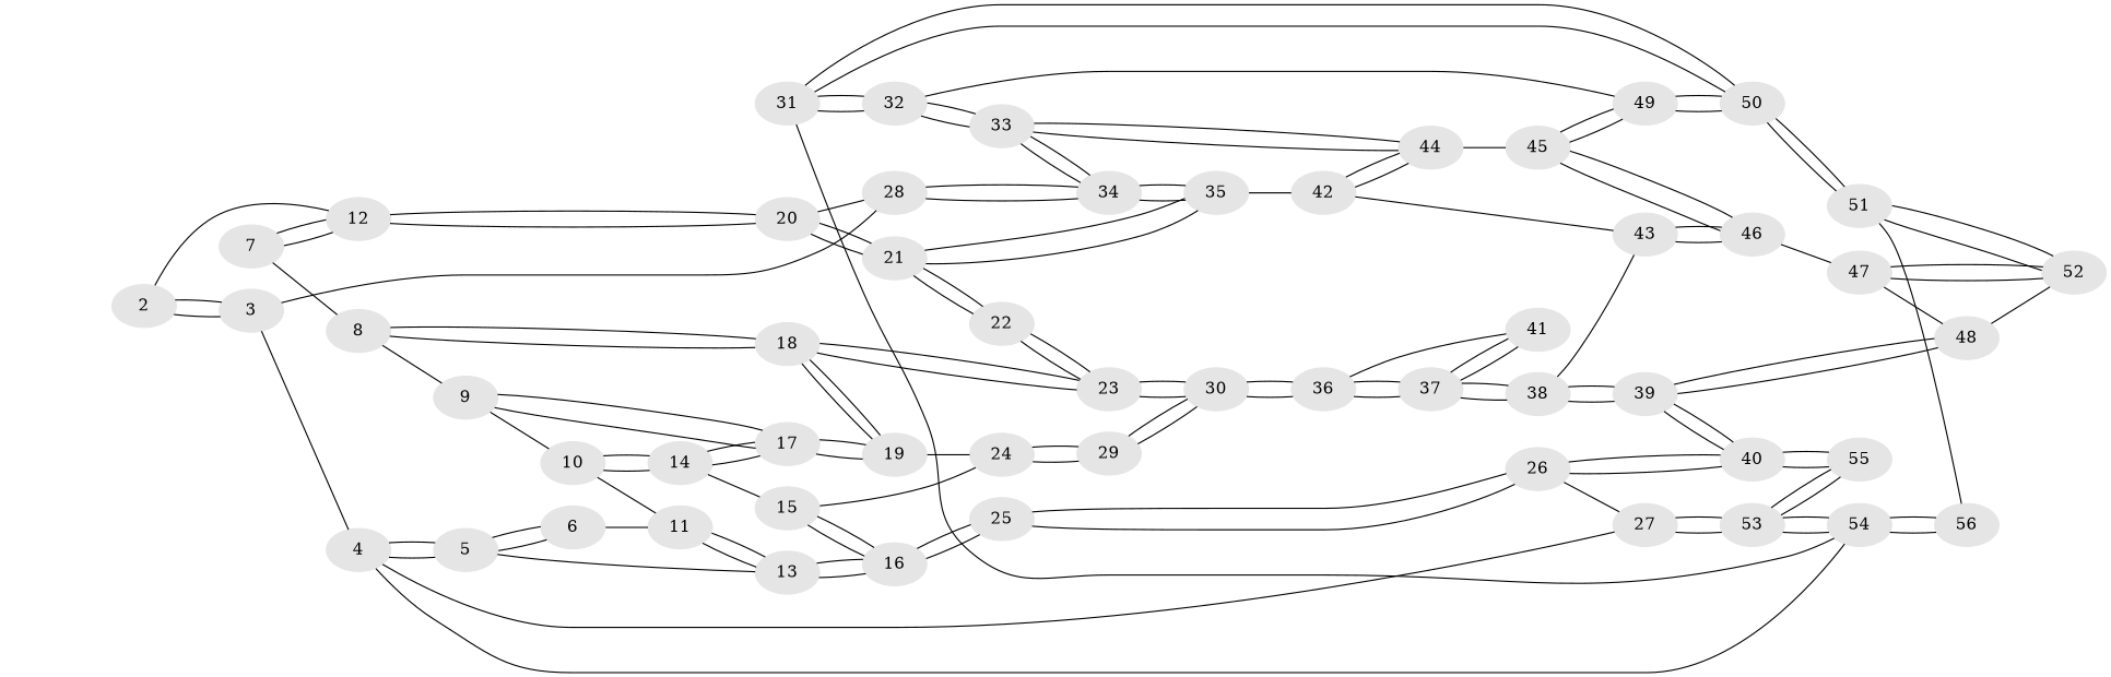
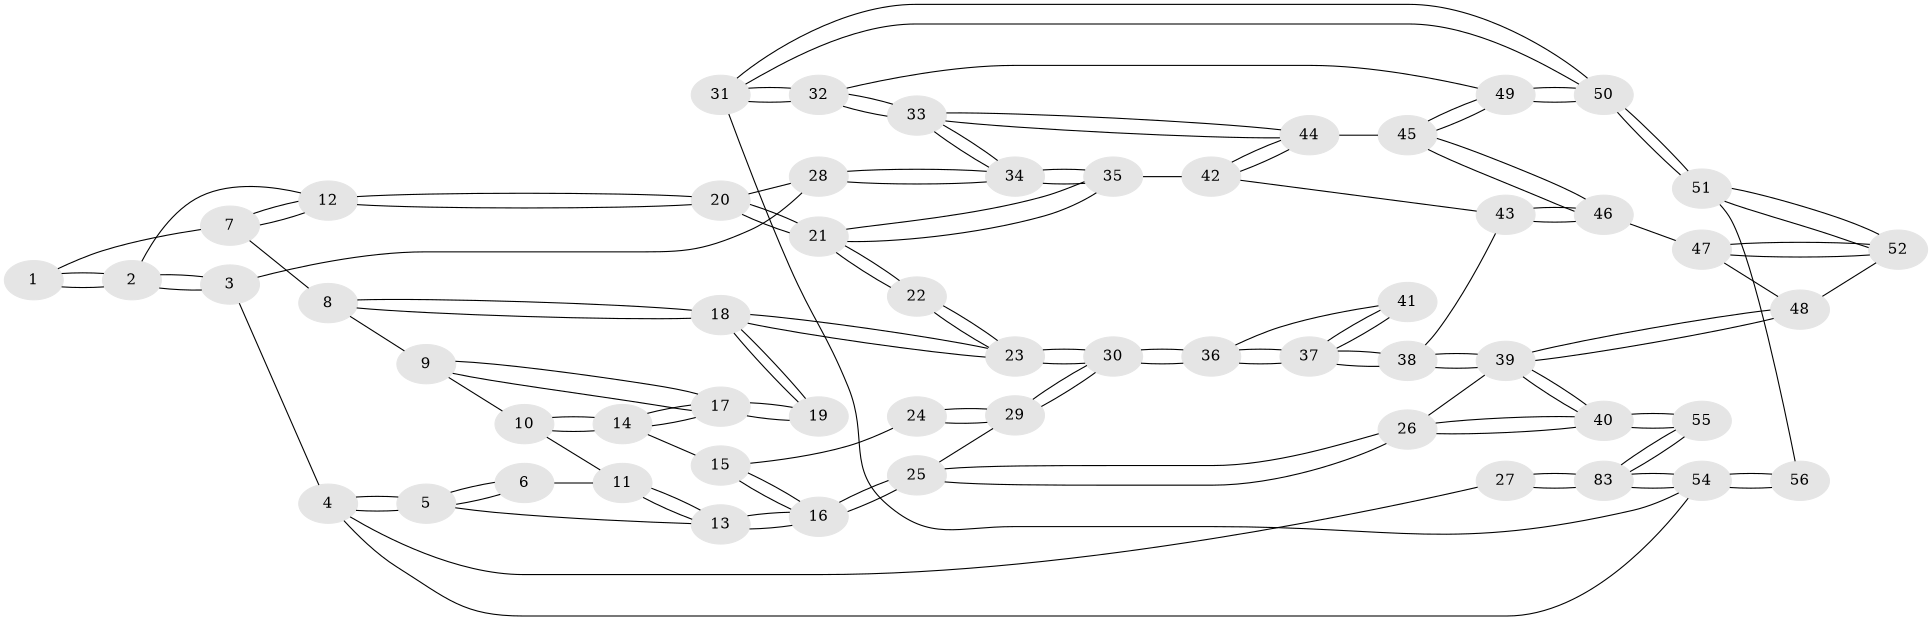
  graph {
    rankdir=LR
    node [color=gray90 style=filled]
+   1
    2
    7
    3
    12
    8
    4
    28
    20
    5
    27
    54
    34
    31
    32
    50
    6
    13
-   53
+   53 [label=83]
    56
    11
    16
    9
    18
    10
    17
    19
    23
    14
    15
    21
    25
    24
    29
    26
    30
    22
    35
    42
    36
    40
    55
    37
    41
    33
    49
    51
    44
    45
    43
    38
    39
    48
    46
    52
    47
+   1 -- 2
+   1 -- 2
+   1 -- 7
    2 -- 3
    2 -- 3
    2 -- 12
    7 -- 12
    7 -- 12
    7 -- 8
    3 -- 4
    3 -- 28
    12 -- 20
    12 -- 20
    8 -- 9
    8 -- 18
    8 -- 18
    4 -- 5
    4 -- 5
    4 -- 27
    4 -- 54
    28 -- 34
    28 -- 34
    20 -- 28
    20 -- 21
    20 -- 21
    5 -- 6
    5 -- 6
    5 -- 13
    27 -- 53
    27 -- 53
    54 -- 56
    54 -- 56
    34 -- 35
    34 -- 35
    31 -- 54
    31 -- 32
    31 -- 32
    31 -- 50
    31 -- 50
    32 -- 33
    32 -- 33
    32 -- 49
    50 -- 51
    50 -- 51
    6 -- 11
    13 -- 16
    13 -- 16
    53 -- 54
    53 -- 54
    53 -- 55
    53 -- 55
    11 -- 13
    11 -- 13
    16 -- 25
    16 -- 25
    9 -- 10
    9 -- 17
    9 -- 17
    18 -- 19
    18 -- 19
    18 -- 23
    18 -- 23
    10 -- 11
    10 -- 14
    10 -- 14
    17 -- 19
    17 -- 19
-   19 -- 24
    23 -- 30
    23 -- 30
    14 -- 17
    14 -- 17
    14 -- 15
    15 -- 16
    15 -- 16
    15 -- 24
    21 -- 22
    21 -- 22
    21 -- 35
    21 -- 35
+   25 -- 29
    25 -- 26
    25 -- 26
    24 -- 29
    24 -- 29
    29 -- 30
    29 -- 30
-   26 -- 27
+   26 -- 39
    26 -- 40
    26 -- 40
    30 -- 36
    30 -- 36
    22 -- 23
    22 -- 23
    35 -- 42
    42 -- 44
    42 -- 44
    42 -- 43
    36 -- 37
    36 -- 37
    36 -- 41
    40 -- 55
    40 -- 55
    37 -- 41
    37 -- 41
    37 -- 38
    37 -- 38
    33 -- 34
    33 -- 34
    33 -- 44
    33 -- 44
    49 -- 50
    49 -- 50
    51 -- 56
    51 -- 52
    51 -- 52
    44 -- 45
    45 -- 49
    45 -- 49
    45 -- 46
    45 -- 46
    43 -- 46
    43 -- 46
    38 -- 43
    38 -- 39
    38 -- 39
    39 -- 40
    39 -- 40
    39 -- 48
    39 -- 48
    48 -- 52
    46 -- 47
    47 -- 48
    47 -- 52
    47 -- 52
  }
